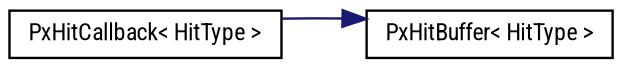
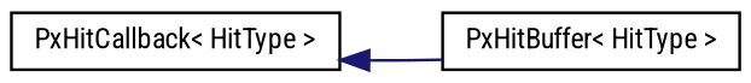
  digraph {
    rankdir=LR
    fontname="Roboto Condensed"
    node [color=black fillcolor=white fontname="Roboto Condensed" fontsize=10 shape=record style=filled]
    n1 [height=0.2 label="PxHitCallback\< HitType \>" width=0.4]
    n2 [height=0.2 label="PxHitBuffer\< HitType \>" width=0.4]
-   n2 -> n1 [color=midnightblue dir=back fontname="Roboto Condensed" fontsize=10 labelfontname=Helvetica labelfontsize=10 style=solid]
+   n1 -> n2 [color=midnightblue dir=back fontname="Roboto Condensed" fontsize=10 labelfontname=Helvetica labelfontsize=10 style=solid]
  }
